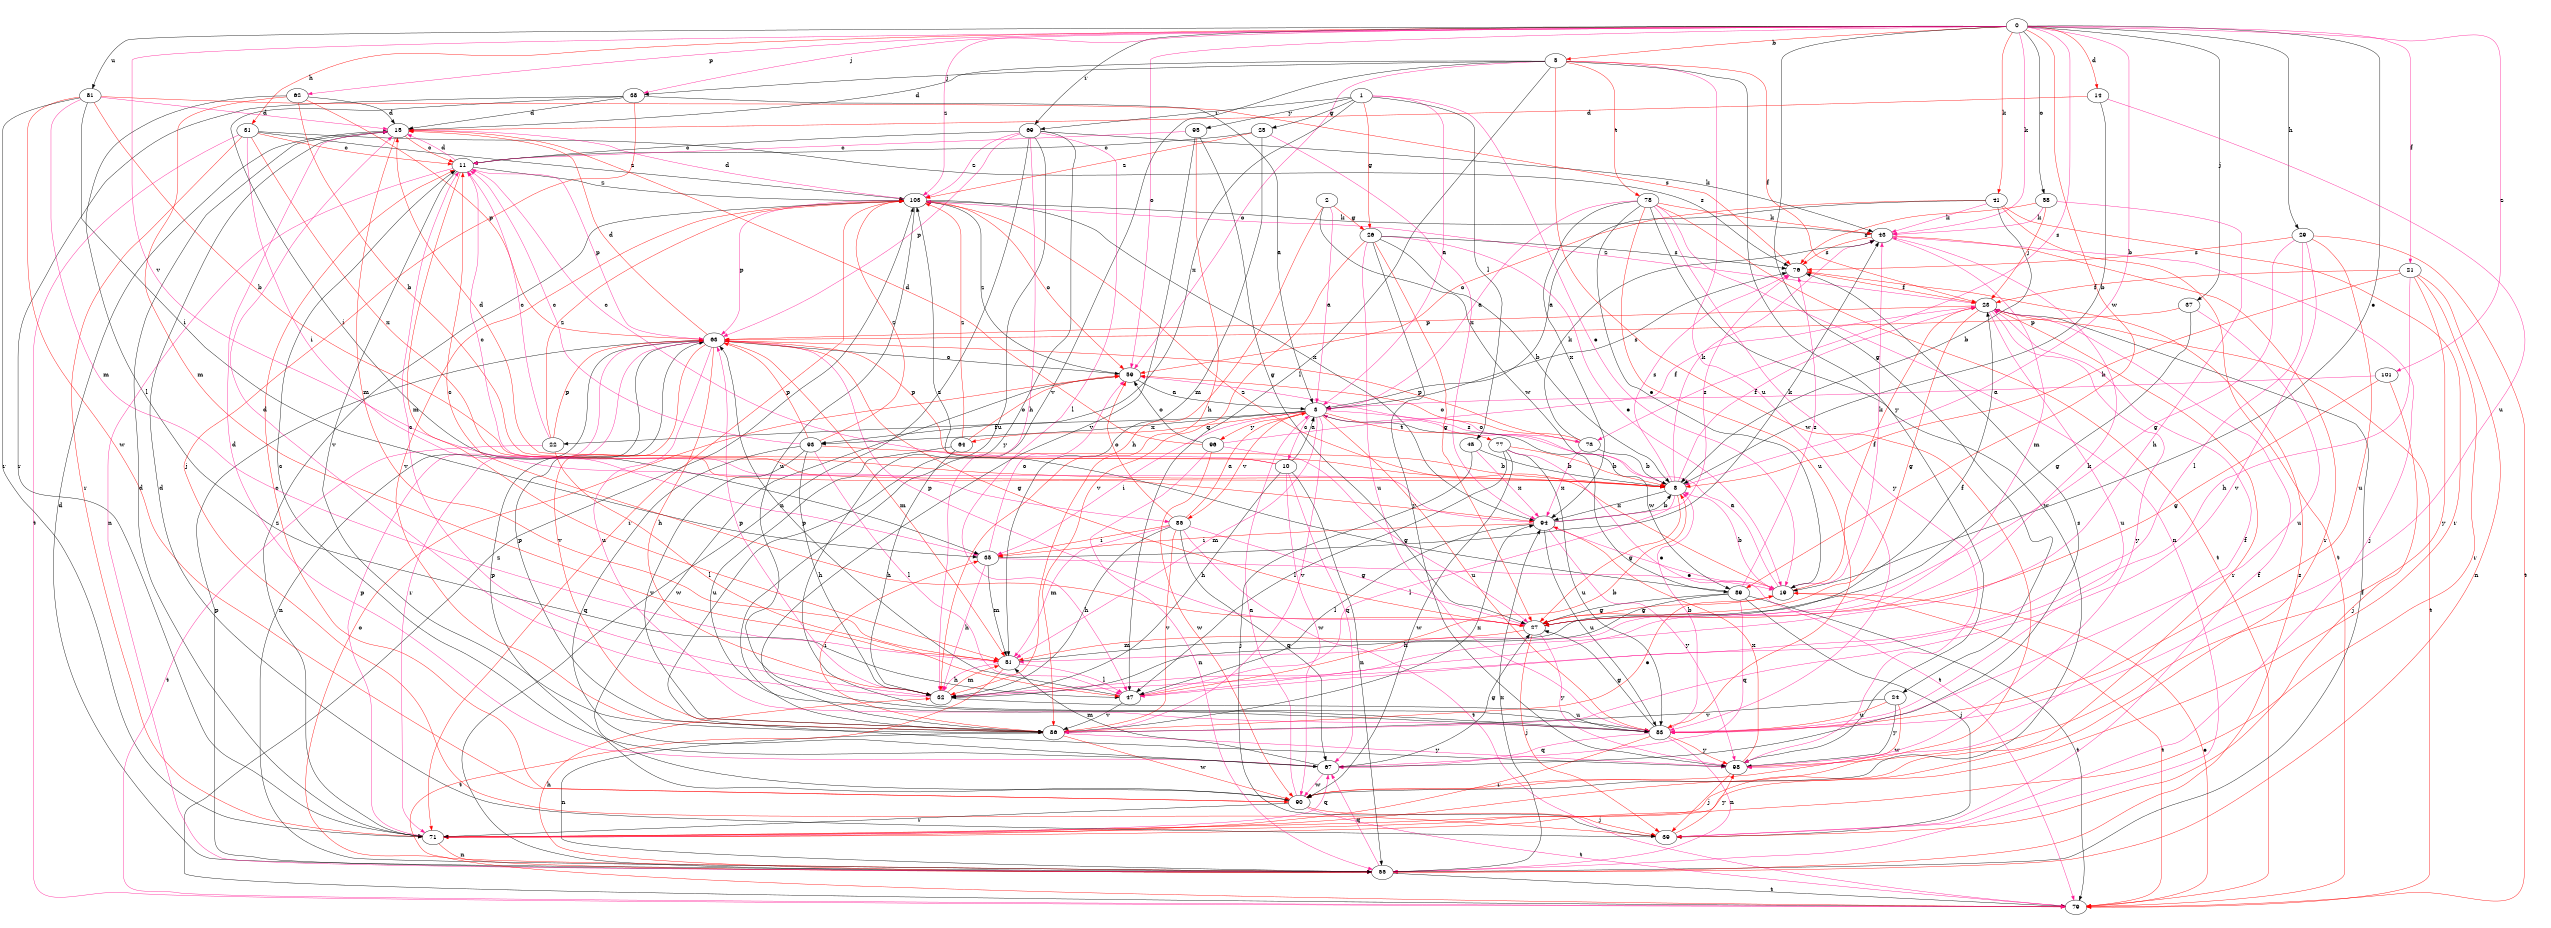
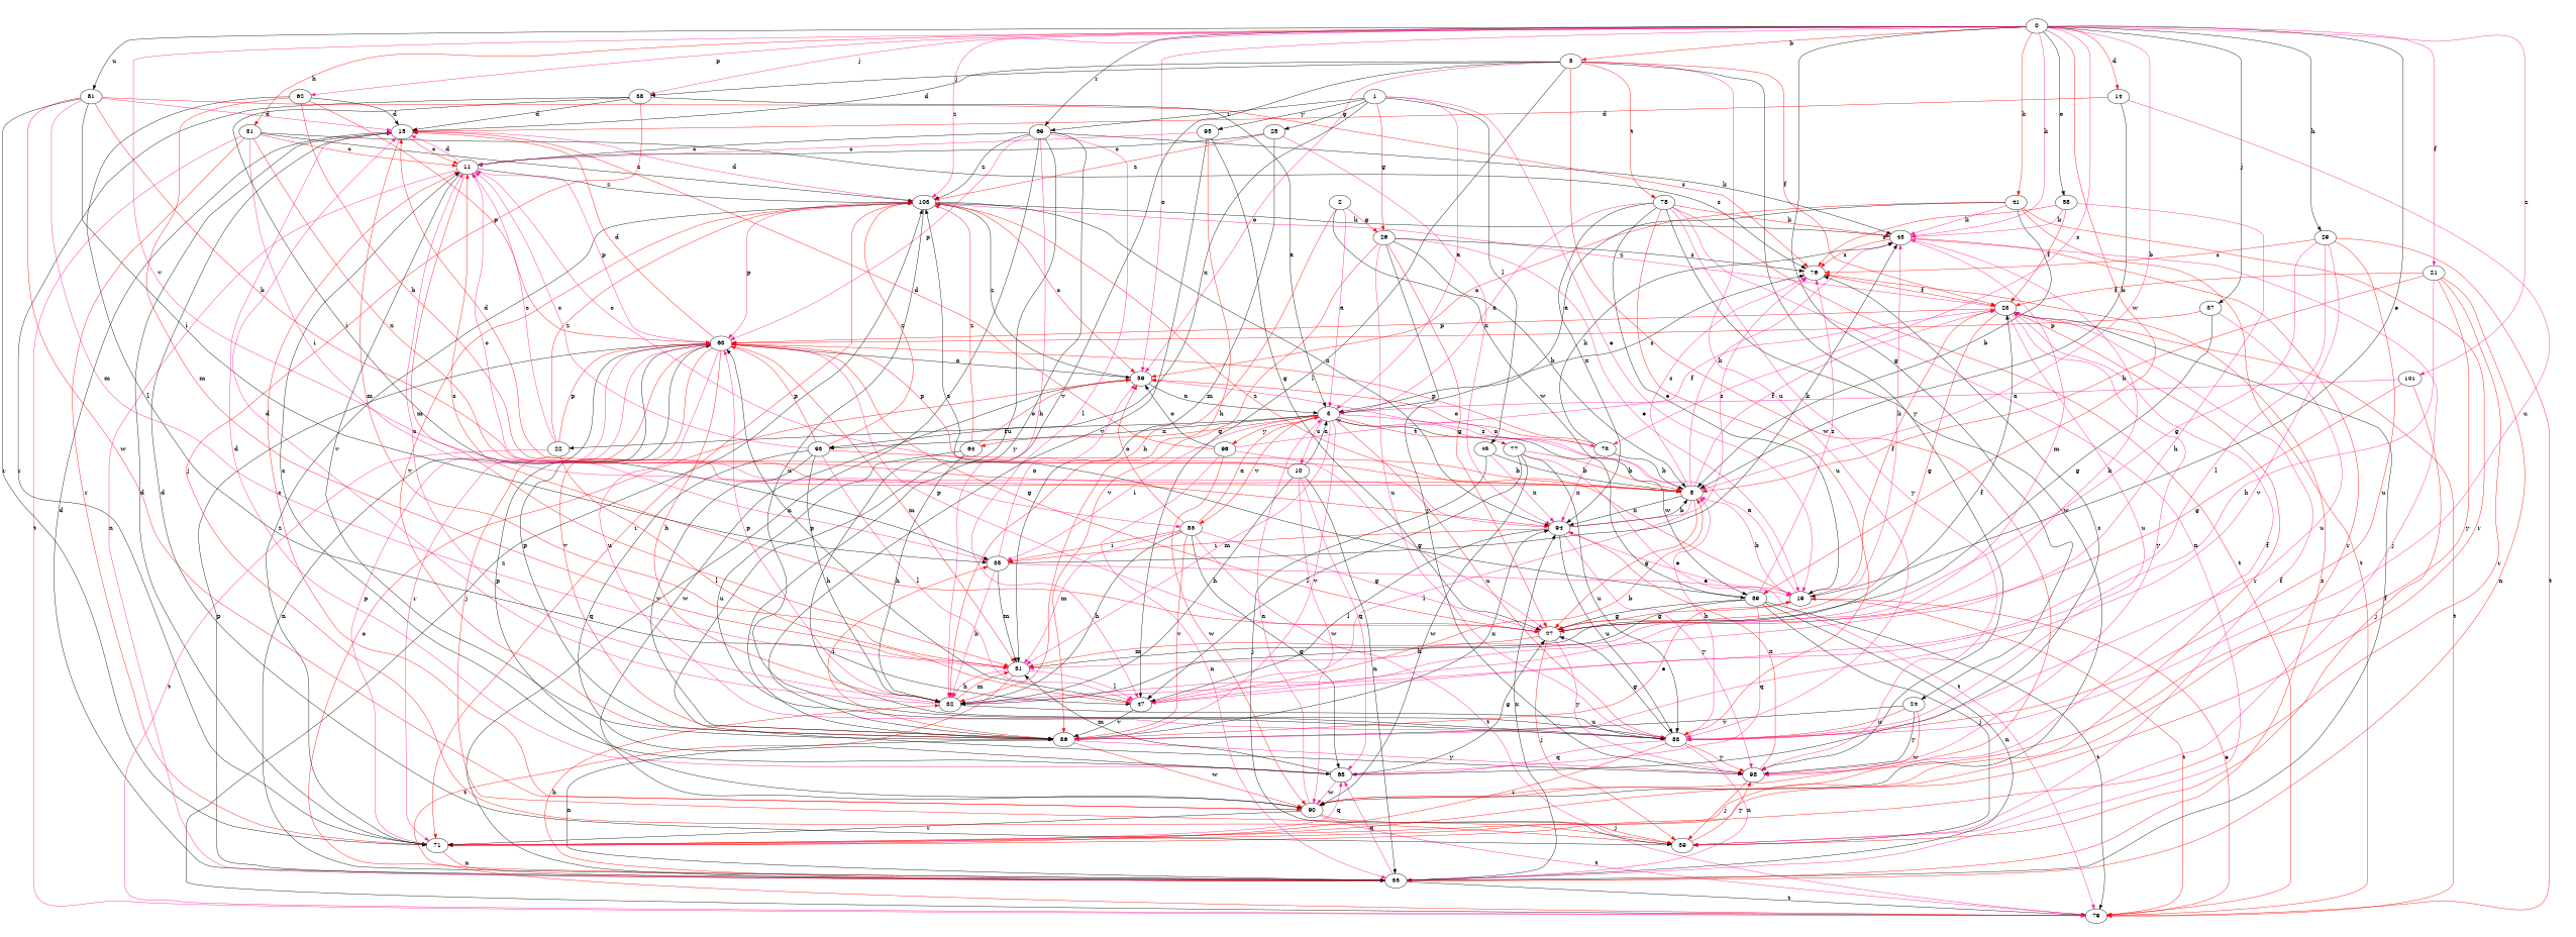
  strict digraph {
    edge [color=red]
    0
    5
    8
    14
    19
    21
    24
    29
    31
    37
    38
    41
    43
    58
    59
    62
    69
    73
    81
    85
    89
    101
    103
    83
    86
    15
    23
    47
    78
    90
    98
    76
    27
    94
    3
    79
    32
    55
    71
    35
    11
    63
    39
    51
-   67
+   67 [label=68]
    1
    25
    26
    45
    93
    95
    10
    22
    64
    77
    96
    2
    0 -> 5 [label=b]
    0 -> 8 [color=deeppink label=b]
    0 -> 14 [label=d]
    0 -> 19 [color=black label=e]
    0 -> 21 [color=deeppink label=f]
    0 -> 24 [color=black label=g]
    0 -> 29 [color=black label=h]
    0 -> 31 [label=h]
    0 -> 37 [color=black label=j]
    0 -> 38 [color=deeppink label=j]
    0 -> 41 [label=k]
    0 -> 43 [color=deeppink label=k]
    0 -> 58 [color=black label=o]
    0 -> 59 [color=deeppink label=o]
    0 -> 62 [color=deeppink label=p]
    0 -> 69 [color=black label=r]
    0 -> 73 [color=deeppink label=s]
    0 -> 81 [color=black label=u]
    0 -> 85 [color=deeppink label=v]
    0 -> 89 [label=w]
    0 -> 101 [color=deeppink label=z]
    0 -> 103 [color=deeppink label=z]
    5 -> 38 [color=black label=j]
    5 -> 59 [color=deeppink label=o]
    5 -> 83 [color=deeppink label=u]
    5 -> 86 [color=black label=v]
    5 -> 15 [color=black label=d]
    5 -> 23 [label=f]
    5 -> 47 [color=black label=l]
    5 -> 78 [label=t]
    5 -> 90 [label=w]
    5 -> 98 [color=black label=y]
    8 -> 43 [color=deeppink label=k]
    8 -> 59 [color=deeppink label=o]
    8 -> 15 [label=d]
    8 -> 23 [color=deeppink label=f]
    8 -> 47 [color=deeppink label=l]
    8 -> 76 [color=deeppink label=s]
    8 -> 27 [label=g]
    8 -> 94 [color=black label=x]
    14 -> 8 [color=black label=b]
    14 -> 83 [color=deeppink label=u]
    14 -> 15 [label=d]
    19 -> 8 [color=deeppink label=b]
    19 -> 43 [color=deeppink label=k]
    19 -> 103 [label=z]
    19 -> 23 [label=f]
    19 -> 27 [label=g]
    19 -> 3 [color=deeppink label=a]
    19 -> 79 [label=t]
    21 -> 8 [label=b]
    21 -> 23 [label=f]
    21 -> 98 [label=y]
    21 -> 32 [color=deeppink label=h]
    21 -> 55 [label=n]
    21 -> 71 [label=r]
    24 -> 83 [label=u]
    24 -> 86 [color=black label=v]
    24 -> 90 [label=w]
    24 -> 98 [color=black label=y]
    29 -> 83 [label=u]
    29 -> 86 [color=deeppink label=v]
    29 -> 47 [color=deeppink label=l]
    29 -> 76 [label=s]
    29 -> 27 [color=deeppink label=g]
    29 -> 79 [label=t]
    31 -> 103 [color=black label=z]
    31 -> 76 [color=black label=s]
    31 -> 94 [label=x]
    31 -> 79 [color=deeppink label=t]
    31 -> 71 [label=r]
    31 -> 35 [color=deeppink label=i]
    31 -> 11 [label=c]
    37 -> 83 [color=deeppink label=u]
    37 -> 27 [color=black label=g]
    37 -> 63 [label=p]
    38 -> 15 [color=black label=d]
    38 -> 3 [color=black label=a]
    38 -> 71 [color=black label=r]
    38 -> 35 [color=black label=i]
    38 -> 39 [label=j]
    41 -> 8 [color=black label=b]
    41 -> 43 [color=deeppink label=k]
    41 -> 59 [label=o]
    41 -> 3 [color=black label=a]
    41 -> 79 [label=t]
    41 -> 71 [label=r]
    43 -> 76 [label=s]
    43 -> 71 [label=r]
    43 -> 39 [color=deeppink label=j]
    43 -> 51 [color=deeppink label=m]
    58 -> 43 [color=deeppink label=k]
-   58 -> 23 [label=j]
+   58 -> 23 [label=f]
    58 -> 76 [label=s]
    58 -> 32 [color=deeppink label=h]
    59 -> 103 [color=black label=z]
    59 -> 90 [color=black label=w]
    59 -> 3 [color=black label=a]
    62 -> 8 [label=b]
    62 -> 15 [color=black label=d]
    62 -> 47 [color=black label=l]
    62 -> 63 [label=p]
    62 -> 51 [label=m]
    69 -> 43 [color=black label=k]
-   69 -> 103 [color=deeppink label=z]
+   69 -> 103 [color=black label=z]
    69 -> 83 [color=black label=u]
    69 -> 47 [color=deeppink label=l]
    69 -> 98 [color=black label=y]
    69 -> 32 [color=deeppink label=h]
    69 -> 55 [color=black label=n]
    69 -> 11 [color=black label=c]
    69 -> 63 [color=deeppink label=p]
    73 -> 8 [color=black label=b]
    73 -> 43 [color=black label=k]
    73 -> 59 [label=o]
    73 -> 94 [color=deeppink label=x]
    73 -> 63 [label=p]
    81 -> 8 [label=b]
    81 -> 15 [color=deeppink label=d]
    81 -> 90 [label=w]
    81 -> 76 [label=s]
    81 -> 71 [color=black label=r]
    81 -> 35 [color=black label=i]
    81 -> 51 [color=deeppink label=m]
    85 -> 59 [label=o]
    85 -> 86 [label=v]
    85 -> 27 [color=deeppink label=g]
    85 -> 3 [label=a]
    85 -> 79 [color=deeppink label=t]
    85 -> 32 [color=black label=h]
    85 -> 35 [label=i]
    85 -> 51 [color=deeppink label=m]
    85 -> 67 [color=black label=q]
    89 -> 103 [color=black label=z]
    89 -> 76 [color=deeppink label=s]
    89 -> 27 [color=black label=g]
    89 -> 79 [color=black label=t]
    89 -> 32 [color=black label=h]
+   89 -> 55 [color=black label=n]
    89 -> 39 [color=black label=j]
    89 -> 67 [color=deeppink label=q]
    101 -> 27 [label=g]
    101 -> 3 [color=deeppink label=a]
    101 -> 39 [label=j]
    103 -> 43 [color=black label=k]
    103 -> 59 [label=o]
    103 -> 83 [color=black label=u]
    103 -> 86 [label=v]
    103 -> 15 [color=deeppink label=d]
    103 -> 94 [color=black label=x]
    103 -> 71 [label=r]
    103 -> 63 [color=deeppink label=p]
    83 -> 8 [color=deeppink label=b]
    83 -> 98 [label=y]
    83 -> 27 [color=black label=g]
    83 -> 55 [color=deeppink label=n]
    83 -> 71 [label=r]
    83 -> 67 [color=deeppink label=q]
    86 -> 19 [label=e]
    86 -> 90 [label=w]
    86 -> 98 [color=deeppink label=y]
    86 -> 94 [color=black label=x]
    86 -> 55 [color=black label=n]
    86 -> 35 [label=i]
    86 -> 63 [color=black label=p]
    15 -> 11 [label=c]
    15 -> 51 [label=m]
    23 -> 103 [color=deeppink label=z]
    23 -> 83 [color=deeppink label=u]
    23 -> 98 [color=deeppink label=y]
    23 -> 27 [label=g]
    23 -> 79 [label=t]
    23 -> 71 [label=r]
    23 -> 63 [label=p]
    47 -> 8 [label=b]
    47 -> 43 [color=deeppink label=k]
    47 -> 86 [color=black label=v]
    47 -> 63 [color=black label=p]
    78 -> 19 [color=black label=e]
    78 -> 43 [label=k]
    78 -> 83 [label=u]
    78 -> 90 [color=black label=w]
    78 -> 98 [color=deeppink label=y]
    78 -> 94 [color=black label=x]
    78 -> 3 [color=deeppink label=a]
    78 -> 79 [label=t]
    78 -> 55 [color=deeppink label=n]
    90 -> 3 [color=deeppink label=a]
    90 -> 79 [color=deeppink label=t]
    90 -> 71 [color=black label=r]
    90 -> 11 [label=c]
    90 -> 63 [color=black label=p]
    90 -> 39 [label=j]
    98 -> 23 [color=deeppink label=f]
    98 -> 94 [label=x]
    98 -> 39 [label=j]
    76 -> 23 [label=f]
    27 -> 98 [color=deeppink label=y]
    27 -> 11 [label=c]
    27 -> 63 [color=deeppink label=p]
    27 -> 39 [label=j]
    27 -> 51 [label=m]
    94 -> 8 [color=black label=b]
    94 -> 19 [color=deeppink label=e]
    94 -> 83 [color=black label=u]
    94 -> 47 [color=black label=l]
    94 -> 98 [color=deeppink label=y]
    94 -> 76 [color=deeppink label=s]
    94 -> 35 [label=i]
    94 -> 11 [color=deeppink label=c]
    3 -> 73 [color=deeppink label=s]
    3 -> 85 [label=v]
    3 -> 89 [color=black label=w]
    3 -> 83 [label=u]
    3 -> 86 [color=deeppink label=v]
    3 -> 76 [color=black label=s]
    3 -> 35 [color=deeppink label=i]
    3 -> 51 [color=deeppink label=m]
    3 -> 93 [color=black label=x]
    3 -> 10 [color=deeppink label=c]
    3 -> 22 [color=black label=f]
    3 -> 64 [label=q]
    3 -> 77 [label=t]
    3 -> 96 [label=y]
    79 -> 19 [label=e]
    79 -> 103 [color=black label=z]
    32 -> 83 [color=black label=u]
    32 -> 15 [color=deeppink label=d]
    32 -> 11 [color=deeppink label=c]
    32 -> 63 [color=deeppink label=p]
    32 -> 51 [label=m]
    55 -> 59 [label=o]
    55 -> 15 [color=black label=d]
    55 -> 23 [color=black label=f]
    55 -> 76 [label=s]
    55 -> 94 [color=black label=x]
    55 -> 79 [color=black label=t]
    55 -> 32 [label=h]
    55 -> 63 [color=black label=p]
    55 -> 67 [color=deeppink label=q]
    71 -> 103 [color=black label=z]
    71 -> 15 [color=black label=d]
    71 -> 55 [label=n]
    71 -> 63 [color=deeppink label=p]
    71 -> 67 [color=deeppink label=q]
    35 -> 19 [color=deeppink label=e]
    35 -> 43 [color=black label=k]
    35 -> 59 [color=deeppink label=o]
    35 -> 32 [color=deeppink label=h]
    35 -> 51 [color=black label=m]
    11 -> 103 [color=black label=z]
    11 -> 86 [color=black label=v]
    11 -> 15 [color=deeppink label=d]
    11 -> 55 [color=deeppink label=n]
    11 -> 63 [color=deeppink label=p]
    11 -> 51 [label=m]
    63 -> 59 [color=black label=o]
    63 -> 83 [color=deeppink label=u]
    63 -> 86 [label=v]
    63 -> 15 [label=d]
    63 -> 27 [label=g]
    63 -> 32 [label=h]
    63 -> 55 [color=black label=n]
    63 -> 71 [color=deeppink label=r]
+   63 -> 39 [label=j]
    63 -> 51 [label=m]
    39 -> 15 [color=black label=d]
    39 -> 23 [color=deeppink label=f]
    39 -> 98 [label=y]
    51 -> 23 [color=black label=f]
    51 -> 47 [color=deeppink label=l]
    51 -> 79 [label=t]
    51 -> 32 [color=deeppink label=h]
    67 -> 15 [color=deeppink label=d]
    67 -> 90 [color=deeppink label=w]
    67 -> 76 [color=black label=s]
    67 -> 27 [color=black label=g]
    67 -> 11 [color=black label=c]
    67 -> 51 [color=black label=m]
    1 -> 19 [color=deeppink label=e]
    1 -> 69 [color=black label=r]
    1 -> 3 [color=deeppink label=a]
    1 -> 25 [color=black label=g]
    1 -> 26 [label=g]
    1 -> 45 [color=black label=l]
    1 -> 93 [color=black label=x]
    1 -> 95 [color=black label=y]
    25 -> 103 [label=z]
    25 -> 94 [color=deeppink label=x]
    25 -> 11 [color=black label=c]
    25 -> 51 [color=black label=m]
    26 -> 8 [color=black label=b]
    26 -> 19 [color=deeppink label=e]
    26 -> 83 [color=deeppink label=u]
    26 -> 86 [label=v]
    26 -> 98 [color=black label=y]
    26 -> 76 [color=black label=s]
    26 -> 27 [label=g]
    45 -> 8 [color=black label=b]
    45 -> 94 [color=deeppink label=x]
    45 -> 39 [color=black label=j]
    93 -> 8 [label=b]
    93 -> 103 [label=z]
    93 -> 86 [color=black label=v]
    93 -> 47 [color=deeppink label=l]
    93 -> 32 [color=black label=h]
    93 -> 11 [color=deeppink label=c]
    93 -> 63 [label=p]
    93 -> 67 [color=black label=q]
    95 -> 86 [color=black label=v]
    95 -> 27 [color=black label=g]
    95 -> 32 [label=h]
    95 -> 11 [color=deeppink label=c]
    10 -> 90 [color=deeppink label=w]
    10 -> 3 [color=black label=a]
    10 -> 32 [color=black label=h]
    10 -> 55 [color=black label=n]
    10 -> 11 [color=deeppink label=c]
    10 -> 63 [label=p]
    10 -> 67 [color=deeppink label=q]
    22 -> 103 [label=z]
    22 -> 47 [label=l]
    22 -> 79 [color=deeppink label=t]
    22 -> 11 [color=deeppink label=c]
    22 -> 63 [label=p]
    64 -> 59 [label=o]
    64 -> 103 [label=z]
    64 -> 83 [color=black label=u]
    64 -> 32 [color=black label=h]
    77 -> 8 [label=b]
    77 -> 83 [color=black label=u]
    77 -> 47 [color=black label=l]
    77 -> 90 [color=black label=w]
    77 -> 79 [color=deeppink label=t]
    96 -> 59 [color=black label=o]
    96 -> 15 [label=d]
    96 -> 23 [color=deeppink label=f]
    96 -> 90 [label=w]
    96 -> 27 [color=deeppink label=g]
    96 -> 55 [color=deeppink label=n]
    2 -> 89 [color=black label=w]
    2 -> 3 [color=deeppink label=a]
    2 -> 32 [label=h]
    2 -> 26 [label=g]
  }
